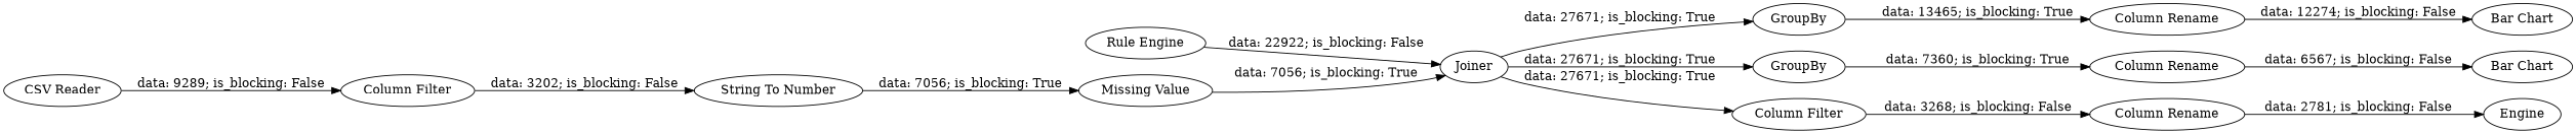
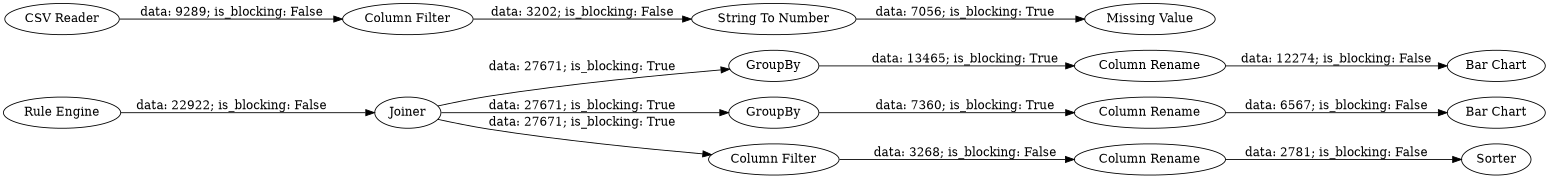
  digraph {
    rankdir=LR
    n1 [label="Rule Engine"]
    n2 [label=Joiner]
    n3 [label="Column Rename"]
    n4 [label="Bar Chart"]
    n5 [label="Missing Value"]
    n6 [label=GroupBy]
    n7 [label=GroupBy]
    n8 [label="Column Filter"]
    n9 [label="Bar Chart"]
    n10 [label="Column Filter"]
    n11 [label="String To Number"]
    n12 [label="Column Rename"]
    n13 [label="Column Rename"]
-   n14 [label=Engine]
+   n14 [label=Sorter]
    n15 [label="CSV Reader"]
    n1 -> n2 [label="data: 22922; is_blocking: False"]
    n2 -> n6 [label="data: 27671; is_blocking: True"]
    n2 -> n7 [label="data: 27671; is_blocking: True"]
    n2 -> n8 [label="data: 27671; is_blocking: True"]
    n3 -> n4 [label="data: 12274; is_blocking: False"]
-   n5 -> n2 [label="data: 7056; is_blocking: True"]
    n6 -> n3 [label="data: 13465; is_blocking: True"]
    n7 -> n12 [label="data: 7360; is_blocking: True"]
    n8 -> n13 [label="data: 3268; is_blocking: False"]
    n10 -> n11 [label="data: 3202; is_blocking: False"]
    n11 -> n5 [label="data: 7056; is_blocking: True"]
    n12 -> n9 [label="data: 6567; is_blocking: False"]
    n13 -> n14 [label="data: 2781; is_blocking: False"]
    n15 -> n10 [label="data: 9289; is_blocking: False"]
  }
